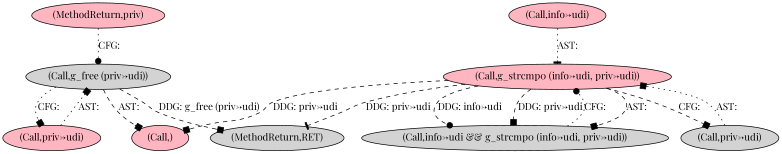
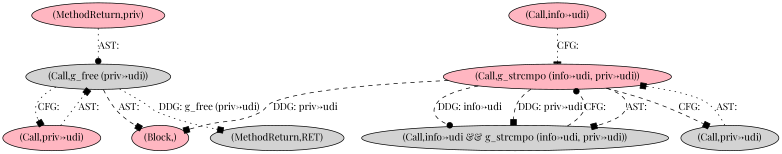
  digraph {
    fontname="Playfair Display"
    node [fillcolor=lightpink fontname="Playfair Display" style=filled]
    edge [arrowhead=box fontname="Playfair Display" style=dashed]
    n1 [fillcolor=lightgrey label="(Call,g_free (priv->udi))"]
-   n2 [label="(Call,)"]
+   n2 [label="(Block,)"]
    n3 [fillcolor=lightgrey label="(MethodReturn,RET)"]
    n4 [label="(Call,priv->udi)"]
    n5 [label="(Call,g_strcmp0 (info->udi, priv->udi))"]
    n6 [fillcolor=lightgrey label="(Call,priv->udi)"]
    n7 [fillcolor=lightgrey label="(Call,info->udi && g_strcmp0 (info->udi, priv->udi))"]
    n8 [label="(Call,info->udi)"]
    n9 [label="(MethodReturn,priv)"]
    n1 -> n2 [label="AST: "]
-   n1 -> n3 [label="DDG: g_free (priv->udi)"]
+   n1 -> n3 [label="DDG: g_free (priv->udi)" style=dotted]
    n1 -> n4 [label="CFG: " style=dotted]
    n4 -> n1 [label="AST: " style=dotted]
    n5 -> n2 [label="DDG: priv->udi"]
-   n5 -> n3 [arrowhead=tee label="DDG: priv->udi"]
    n5 -> n6 [label="CFG: "]
    n5 -> n7 [label="AST: "]
    n5 -> n7 [arrowhead=dot label="DDG: info->udi"]
    n5 -> n7 [label="DDG: priv->udi"]
    n6 -> n5 [label="AST: " style=dotted]
-   n7 -> n5 [arrowhead=dot label="CFG: " style=dotted]
-   n8 -> n5 [arrowhead=tee label="AST: " style=dotted]
-   n9 -> n1 [arrowhead=dot label="CFG: " style=dotted]
+   n7 -> n5 [arrowhead=dot label="CFG: "]
+   n8 -> n5 [arrowhead=tee label="CFG: " style=dotted]
+   n9 -> n1 [arrowhead=dot label="AST: " style=dotted]
  }
